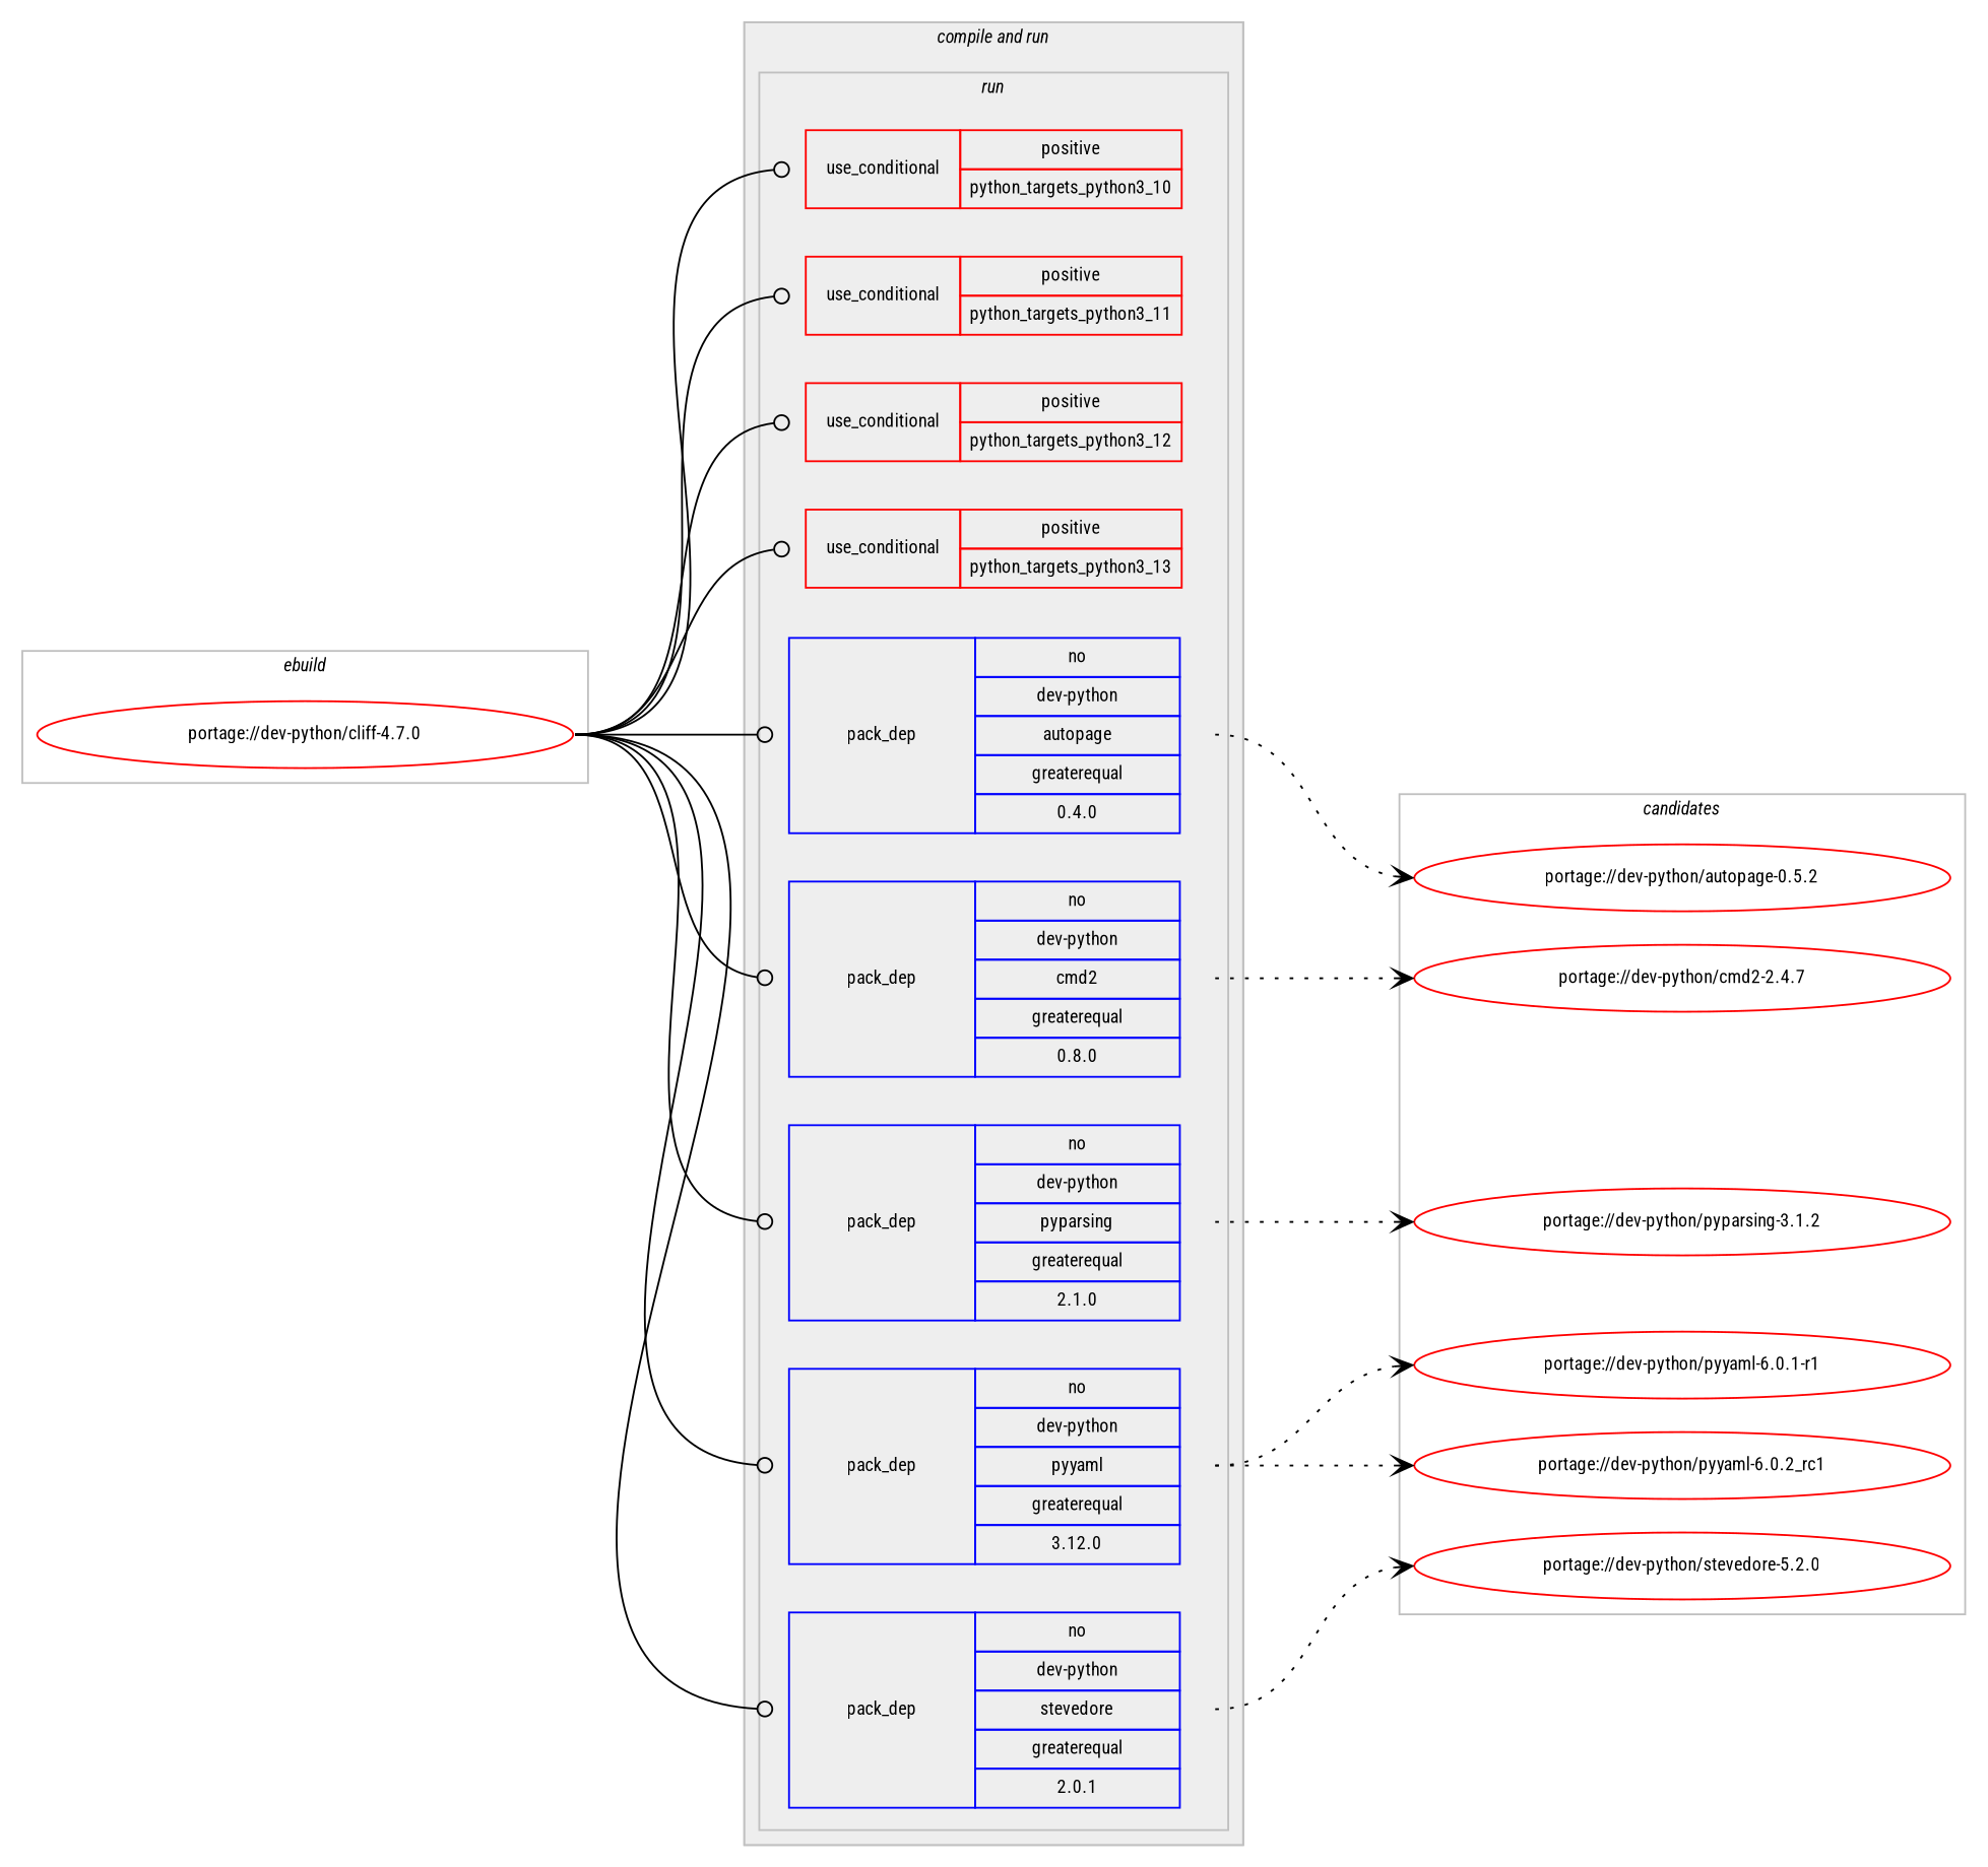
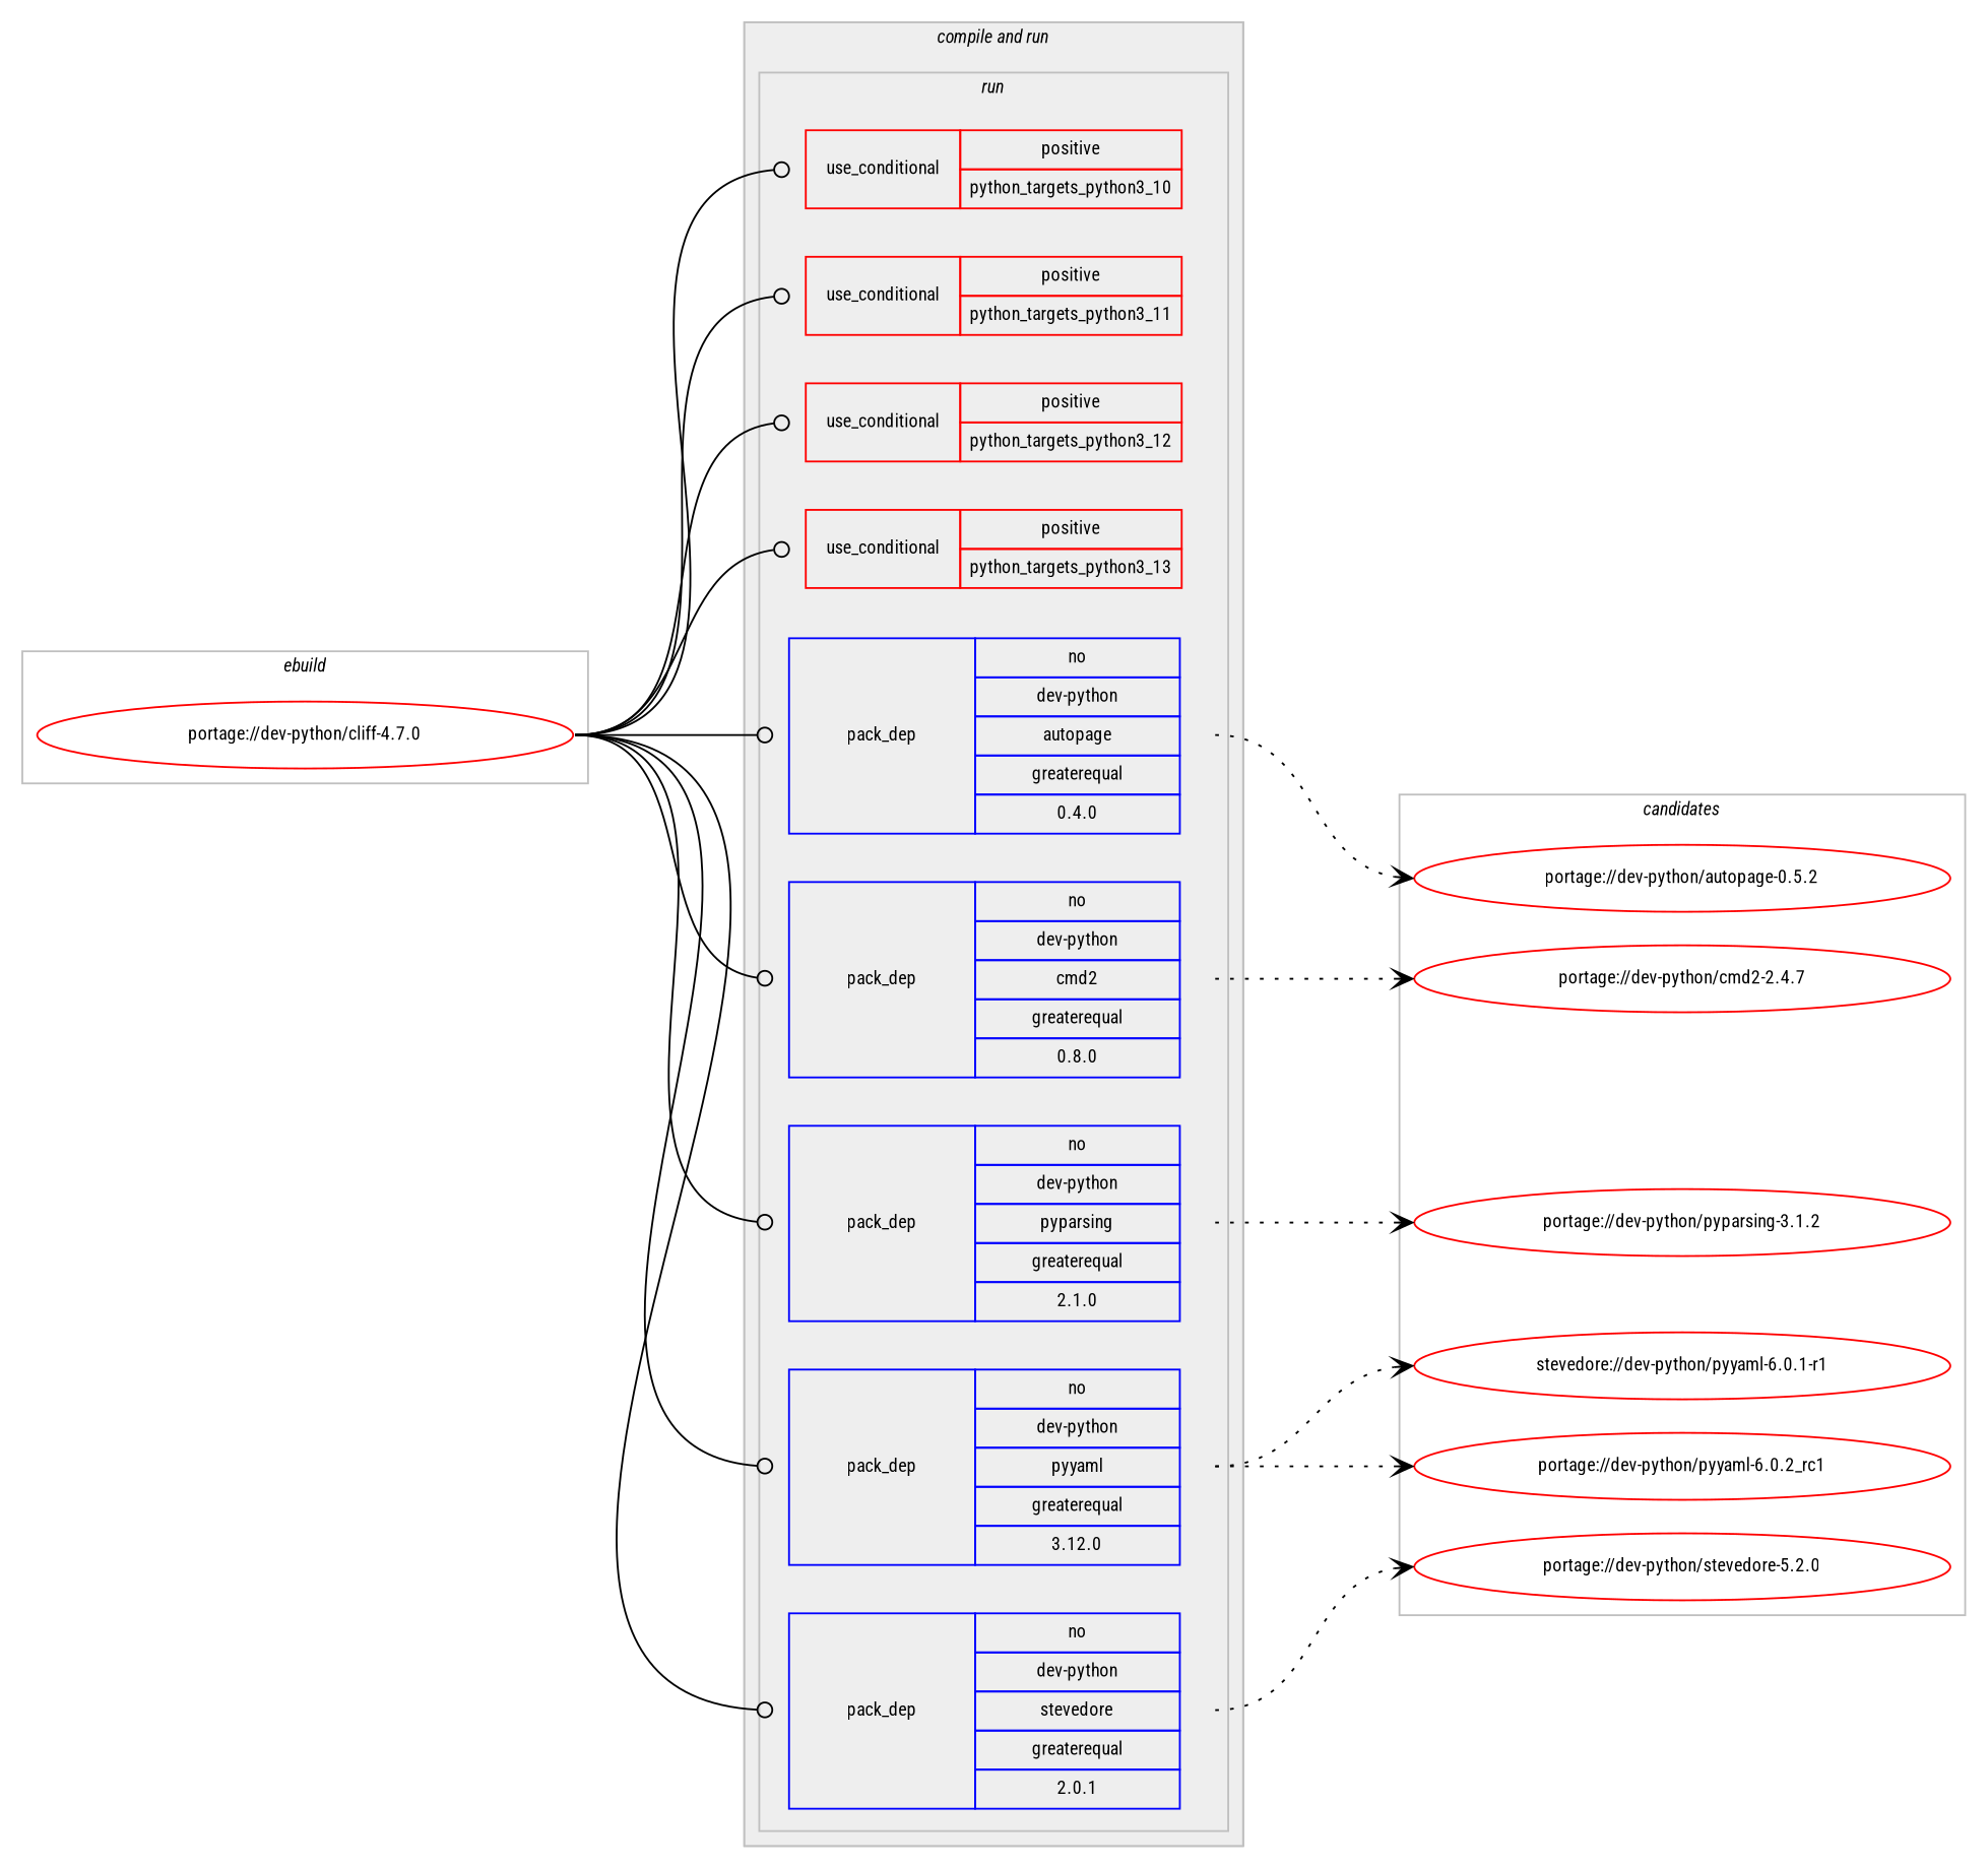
  digraph {
    compound=true
    concentrate=true
    fontname="Roboto Condensed"
    fontsize=10
    newrank=true
    rankdir=LR
    ranksep=1.5
    node [color=red fontname="Roboto Condensed" fontsize=10 shape=none]
    edge [arrowhead=odot fontname="Roboto Condensed" headport=w style=solid tailport=e weight=20]
    n1 [label="portage://dev-python/cliff-4.7.0" width=4 shape=""]
    n2 [label=<<TABLE BORDER="0" CELLBORDER="1" CELLSPACING="0" CELLPADDING="4"><TR><TD ROWSPAN="3" CELLPADDING="10">use_conditional</TD></TR><TR><TD>positive</TD></TR><TR><TD>python_targets_python3_10</TD></TR></TABLE>>]
    n3 [label=<<TABLE BORDER="0" CELLBORDER="1" CELLSPACING="0" CELLPADDING="4"><TR><TD ROWSPAN="3" CELLPADDING="10">use_conditional</TD></TR><TR><TD>positive</TD></TR><TR><TD>python_targets_python3_11</TD></TR></TABLE>>]
    n4 [label=<<TABLE BORDER="0" CELLBORDER="1" CELLSPACING="0" CELLPADDING="4"><TR><TD ROWSPAN="3" CELLPADDING="10">use_conditional</TD></TR><TR><TD>positive</TD></TR><TR><TD>python_targets_python3_12</TD></TR></TABLE>>]
    n5 [label=<<TABLE BORDER="0" CELLBORDER="1" CELLSPACING="0" CELLPADDING="4"><TR><TD ROWSPAN="3" CELLPADDING="10">use_conditional</TD></TR><TR><TD>positive</TD></TR><TR><TD>python_targets_python3_13</TD></TR></TABLE>>]
    n6 [color=blue label=<<TABLE BORDER="0" CELLBORDER="1" CELLSPACING="0" CELLPADDING="4" WIDTH="220"><TR><TD ROWSPAN="6" CELLPADDING="30">pack_dep</TD></TR><TR><TD WIDTH="110">no</TD></TR><TR><TD>dev-python</TD></TR><TR><TD>autopage</TD></TR><TR><TD>greaterequal</TD></TR><TR><TD>0.4.0</TD></TR></TABLE>>]
    n7 [color=blue label=<<TABLE BORDER="0" CELLBORDER="1" CELLSPACING="0" CELLPADDING="4" WIDTH="220"><TR><TD ROWSPAN="6" CELLPADDING="30">pack_dep</TD></TR><TR><TD WIDTH="110">no</TD></TR><TR><TD>dev-python</TD></TR><TR><TD>cmd2</TD></TR><TR><TD>greaterequal</TD></TR><TR><TD>0.8.0</TD></TR></TABLE>>]
    n8 [color=blue label=<<TABLE BORDER="0" CELLBORDER="1" CELLSPACING="0" CELLPADDING="4" WIDTH="220"><TR><TD ROWSPAN="6" CELLPADDING="30">pack_dep</TD></TR><TR><TD WIDTH="110">no</TD></TR><TR><TD>dev-python</TD></TR><TR><TD>pyparsing</TD></TR><TR><TD>greaterequal</TD></TR><TR><TD>2.1.0</TD></TR></TABLE>>]
    n9 [color=blue label=<<TABLE BORDER="0" CELLBORDER="1" CELLSPACING="0" CELLPADDING="4" WIDTH="220"><TR><TD ROWSPAN="6" CELLPADDING="30">pack_dep</TD></TR><TR><TD WIDTH="110">no</TD></TR><TR><TD>dev-python</TD></TR><TR><TD>pyyaml</TD></TR><TR><TD>greaterequal</TD></TR><TR><TD>3.12.0</TD></TR></TABLE>>]
    n10 [color=blue label=<<TABLE BORDER="0" CELLBORDER="1" CELLSPACING="0" CELLPADDING="4" WIDTH="220"><TR><TD ROWSPAN="6" CELLPADDING="30">pack_dep</TD></TR><TR><TD WIDTH="110">no</TD></TR><TR><TD>dev-python</TD></TR><TR><TD>stevedore</TD></TR><TR><TD>greaterequal</TD></TR><TR><TD>2.0.1</TD></TR></TABLE>>]
    n11 [label="portage://dev-python/autopage-0.5.2" width=4 shape=""]
    n12 [label="portage://dev-python/cmd2-2.4.7" width=4 shape=""]
    n13 [label="portage://dev-python/pyparsing-3.1.2" width=4 shape=""]
-   n14 [label="portage://dev-python/pyyaml-6.0.1-r1" width=4 shape=""]
+   n14 [label="stevedore://dev-python/pyyaml-6.0.1-r1" width=4 shape=""]
    n15 [label="portage://dev-python/pyyaml-6.0.2_rc1" width=4 shape=""]
    n16 [label="portage://dev-python/stevedore-5.2.0" width=4 shape=""]
    subgraph cluster_1 {
      color=gray
      label=<<i>ebuild</i>>
      rank=same
      n1
    }
    subgraph cluster_2 {
      color=gray
      label=<<i>dependencies</i>>
      subgraph cluster_3 {
        color=gray
        fillcolor="#eeeeee"
        label=<<i>compile</i>>
        style=filled
      }
      subgraph cluster_4 {
        color=gray
        fillcolor="#eeeeee"
        label=<<i>compile and run</i>>
        style=filled
      }
      subgraph cluster_5 {
        color=gray
        fillcolor="#eeeeee"
        label=<<i>run</i>>
        style=filled
        subgraph sub_6 {
          color=gray
          fillcolor="#eeeeee"
          label=<<i>run</i>>
          style=filled
          n2
        }
        subgraph sub_7 {
          color=gray
          fillcolor="#eeeeee"
          label=<<i>run</i>>
          style=filled
          n3
        }
        subgraph sub_8 {
          color=gray
          fillcolor="#eeeeee"
          label=<<i>run</i>>
          style=filled
          n4
        }
        subgraph sub_9 {
          color=gray
          fillcolor="#eeeeee"
          label=<<i>run</i>>
          style=filled
          n5
        }
        subgraph sub_10 {
          color=gray
          fillcolor="#eeeeee"
          label=<<i>run</i>>
          style=filled
          n6
        }
        subgraph sub_11 {
          color=gray
          fillcolor="#eeeeee"
          label=<<i>run</i>>
          style=filled
          n7
        }
        subgraph sub_12 {
          color=gray
          fillcolor="#eeeeee"
          label=<<i>run</i>>
          style=filled
          n8
        }
        subgraph sub_13 {
          color=gray
          fillcolor="#eeeeee"
          label=<<i>run</i>>
          style=filled
          n9
        }
        subgraph sub_14 {
          color=gray
          fillcolor="#eeeeee"
          label=<<i>run</i>>
          style=filled
          n10
        }
      }
    }
    subgraph cluster_15 {
      color=gray
      label=<<i>candidates</i>>
      rank=same
      subgraph sub_16 {
        color=black
        label=<<i>candidates</i>>
        nodesep=1
        rank=same
        n11
      }
      subgraph sub_17 {
        color=black
        label=<<i>candidates</i>>
        nodesep=1
        rank=same
        n12
      }
      subgraph sub_18 {
        color=black
        label=<<i>candidates</i>>
        nodesep=1
        rank=same
        n13
      }
      subgraph sub_19 {
        color=black
        label=<<i>candidates</i>>
        nodesep=1
        rank=same
        n14
        n15
      }
      subgraph sub_20 {
        color=black
        label=<<i>candidates</i>>
        nodesep=1
        rank=same
        n16
      }
    }
    n1 -> n2
    n1 -> n3
    n1 -> n4
    n1 -> n5
    n1 -> n6
    n1 -> n7
    n1 -> n8
    n1 -> n9
    n1 -> n10
    n6 -> n11 [arrowhead=vee style=dotted weight=100]
    n7 -> n12 [arrowhead=vee style=dotted weight=100]
    n8 -> n13 [arrowhead=vee style=dotted weight=100]
    n9 -> n14 [arrowhead=vee style=dotted weight=100]
    n9 -> n15 [arrowhead=vee style=dotted weight=100]
    n10 -> n16 [arrowhead=vee style=dotted weight=100]
  }
